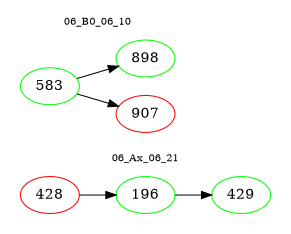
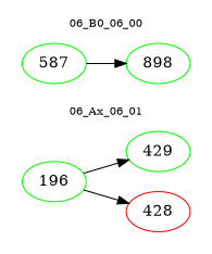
  digraph {
    rankdir=LR
    node [color=green]
    edge [color=black]
    n1 [label=196]
    n2 [color=red label=428]
    n3 [label=429]
-   n4 [label=583]
-   n5 [color=red label=907]
+   n4 [label=587]
    n6 [label=898]
    subgraph cluster_1 {
      color=white
      fontsize=10
-     label="06_Ax_06_21"
+     label="06_Ax_06_01"
      n1
      n2
      n3
    }
    subgraph cluster_2 {
      color=white
      fontsize=10
-     label="06_B0_06_10"
+     label="06_B0_06_00"
      n4
-     n5
      n6
    }
-   n2 -> n1
+   n1 -> n2
    n1 -> n3
-   n4 -> n5
    n4 -> n6
  }
